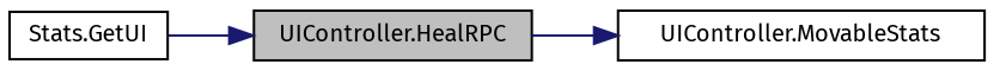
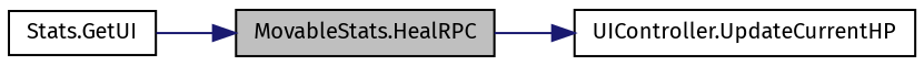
  digraph {
    fontname="Fira Sans"
    rankdir=LR
    node [color=black fillcolor=white fontname="Fira Sans" fontsize=10 shape=record style=filled]
    edge [color=midnightblue fontname="Fira Sans" fontsize=10 labelfontname=Helvetica labelfontsize=10 style=solid]
-   n1 [fillcolor=grey75 fontcolor=black height=0.2 label="UIController.HealRPC" width=0.4]
-   n2 [height=0.2 label="UIController.MovableStats" width=0.4]
+   n1 [fillcolor=grey75 fontcolor=black height=0.2 label="MovableStats.HealRPC" width=0.4]
+   n2 [height=0.2 label="UIController.UpdateCurrentHP" width=0.4]
    n3 [height=0.2 label="Stats.GetUI" width=0.4]
    n1 -> n2
    n3 -> n1
  }
